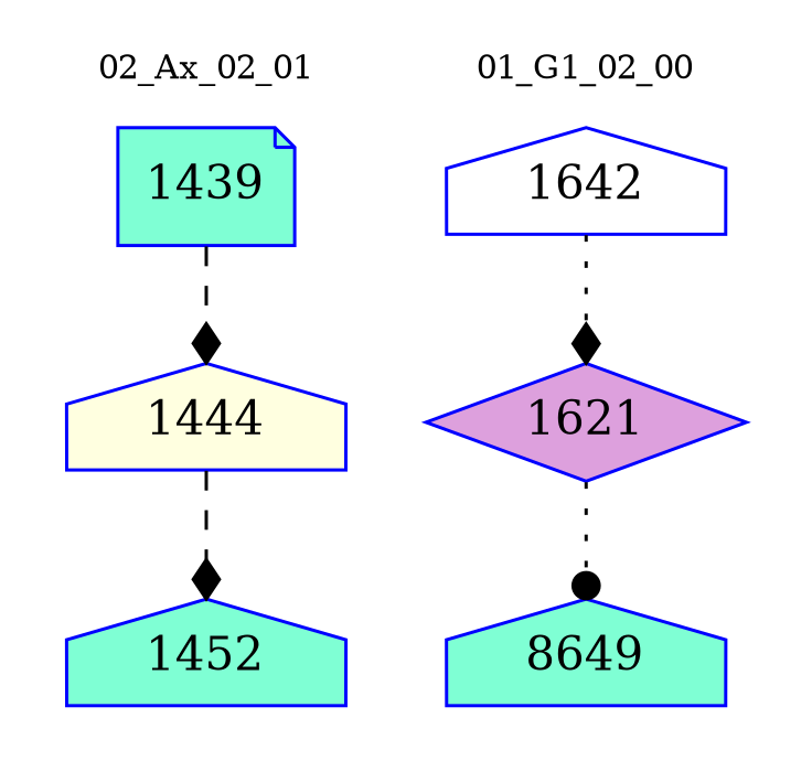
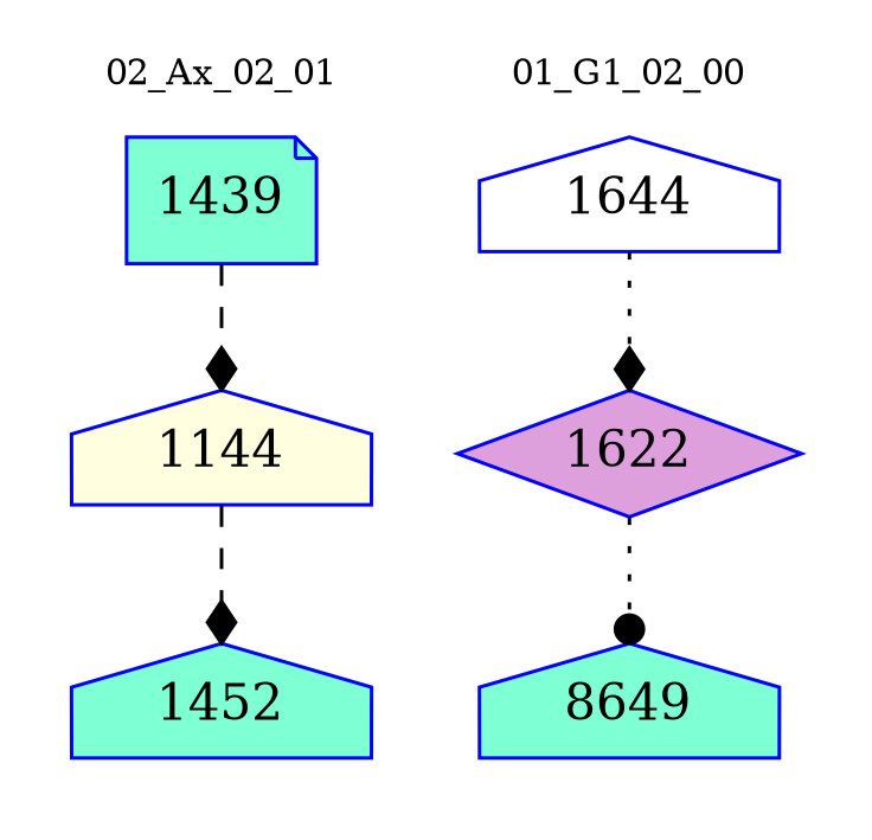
  digraph {
    node [color=blue fillcolor=aquamarine shape=house style=filled]
    edge [arrowhead=diamond color=black style=dashed]
    n1 [label=1439 shape=note]
-   n2 [fillcolor=lightyellow label=1444]
+   n2 [fillcolor=lightyellow label=1144]
    n3 [label=1452]
-   n4 [fillcolor=white label=1642]
-   n5 [fillcolor=plum label=1621 shape=diamond]
+   n4 [fillcolor=white label=1644]
+   n5 [fillcolor=plum label=1622 shape=diamond]
    n6 [label=8649]
    subgraph cluster_1 {
      color=white
      fontsize=10
      label="02_Ax_02_01"
      n1
      n2
      n3
    }
    subgraph cluster_2 {
      color=white
      fontsize=10
      label="01_G1_02_00"
      n4
      n5
      n6
    }
    n1 -> n2
    n2 -> n3
    n4 -> n5 [style=dotted]
    n5 -> n6 [arrowhead=dot style=dotted]
  }
